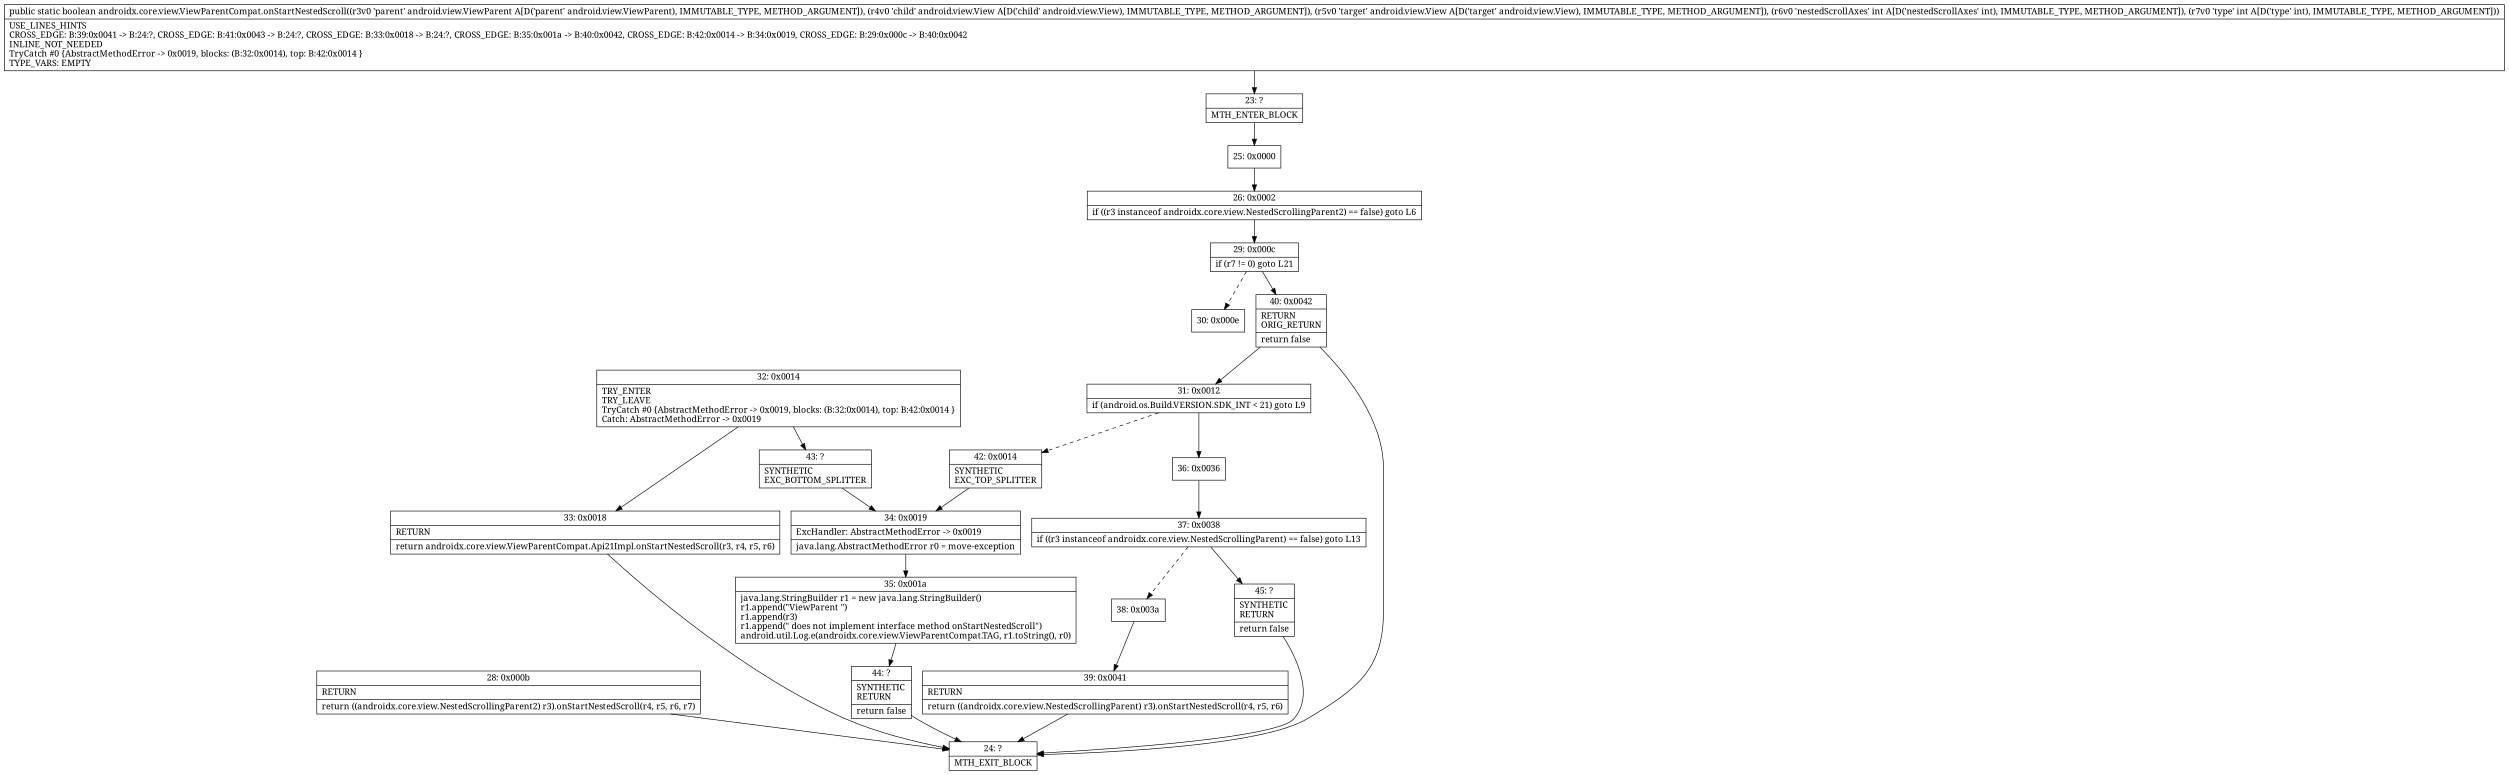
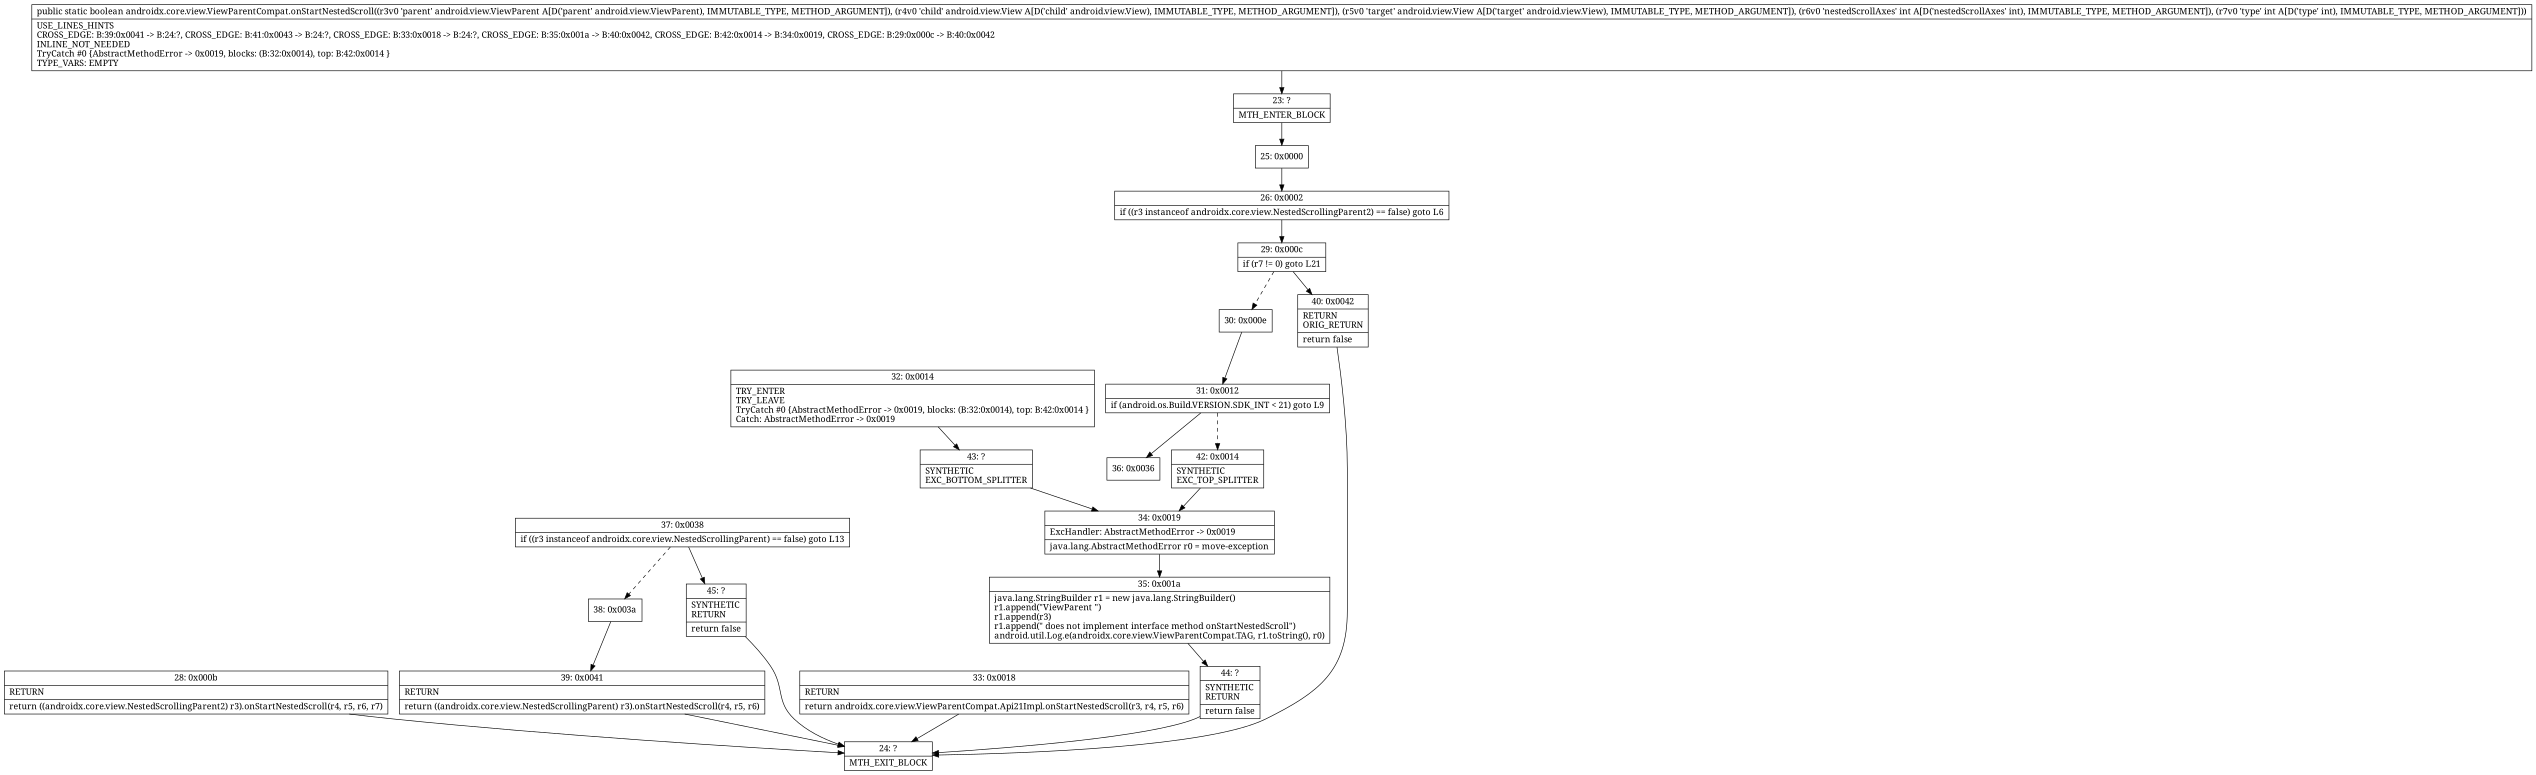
  digraph {
    fontname="Noto Serif"
    node [fontname="Noto Serif" shape=record]
    edge [fontname="Noto Serif"]
    n1 [label="{23\:\ ?|MTH_ENTER_BLOCK\l}"]
    n2 [label="{25\:\ 0x0000}"]
    n3 [label="{26\:\ 0x0002|if ((r3 instanceof androidx.core.view.NestedScrollingParent2) == false) goto L6\l}"]
    n4 [label="{29\:\ 0x000c|if (r7 != 0) goto L21\l}"]
    n5 [label="{30\:\ 0x000e}"]
    n6 [label="{40\:\ 0x0042|RETURN\lORIG_RETURN\l|return false\l}"]
    n7 [label="{28\:\ 0x000b|RETURN\l|return ((androidx.core.view.NestedScrollingParent2) r3).onStartNestedScroll(r4, r5, r6, r7)\l}"]
    n8 [label="{24\:\ ?|MTH_EXIT_BLOCK\l}"]
    n9 [label="{31\:\ 0x0012|if (android.os.Build.VERSION.SDK_INT \< 21) goto L9\l}"]
    n10 [label="{36\:\ 0x0036}"]
    n11 [label="{42\:\ 0x0014|SYNTHETIC\lEXC_TOP_SPLITTER\l}"]
    n12 [label="{37\:\ 0x0038|if ((r3 instanceof androidx.core.view.NestedScrollingParent) == false) goto L13\l}"]
    n13 [label="{34\:\ 0x0019|ExcHandler: AbstractMethodError \-\> 0x0019\l|java.lang.AbstractMethodError r0 = move\-exception\l}"]
    n14 [label="{38\:\ 0x003a}"]
    n15 [label="{45\:\ ?|SYNTHETIC\lRETURN\l|return false\l}"]
    n16 [label="{39\:\ 0x0041|RETURN\l|return ((androidx.core.view.NestedScrollingParent) r3).onStartNestedScroll(r4, r5, r6)\l}"]
    n17 [label="{32\:\ 0x0014|TRY_ENTER\lTRY_LEAVE\lTryCatch #0 \{AbstractMethodError \-\> 0x0019, blocks: (B:32:0x0014), top: B:42:0x0014 \}\lCatch: AbstractMethodError \-\> 0x0019\l}"]
    n18 [label="{33\:\ 0x0018|RETURN\l|return androidx.core.view.ViewParentCompat.Api21Impl.onStartNestedScroll(r3, r4, r5, r6)\l}"]
    n19 [label="{43\:\ ?|SYNTHETIC\lEXC_BOTTOM_SPLITTER\l}"]
    n20 [label="{35\:\ 0x001a|java.lang.StringBuilder r1 = new java.lang.StringBuilder()\lr1.append(\"ViewParent \")\lr1.append(r3)\lr1.append(\" does not implement interface method onStartNestedScroll\")\landroid.util.Log.e(androidx.core.view.ViewParentCompat.TAG, r1.toString(), r0)\l}"]
    n21 [label="{44\:\ ?|SYNTHETIC\lRETURN\l|return false\l}"]
    n22 [label="{public static boolean androidx.core.view.ViewParentCompat.onStartNestedScroll((r3v0 'parent' android.view.ViewParent A[D('parent' android.view.ViewParent), IMMUTABLE_TYPE, METHOD_ARGUMENT]), (r4v0 'child' android.view.View A[D('child' android.view.View), IMMUTABLE_TYPE, METHOD_ARGUMENT]), (r5v0 'target' android.view.View A[D('target' android.view.View), IMMUTABLE_TYPE, METHOD_ARGUMENT]), (r6v0 'nestedScrollAxes' int A[D('nestedScrollAxes' int), IMMUTABLE_TYPE, METHOD_ARGUMENT]), (r7v0 'type' int A[D('type' int), IMMUTABLE_TYPE, METHOD_ARGUMENT]))  | USE_LINES_HINTS\lCROSS_EDGE: B:39:0x0041 \-\> B:24:?, CROSS_EDGE: B:41:0x0043 \-\> B:24:?, CROSS_EDGE: B:33:0x0018 \-\> B:24:?, CROSS_EDGE: B:35:0x001a \-\> B:40:0x0042, CROSS_EDGE: B:42:0x0014 \-\> B:34:0x0019, CROSS_EDGE: B:29:0x000c \-\> B:40:0x0042\lINLINE_NOT_NEEDED\lTryCatch #0 \{AbstractMethodError \-\> 0x0019, blocks: (B:32:0x0014), top: B:42:0x0014 \}\lTYPE_VARS: EMPTY\l}"]
    n1 -> n2
    n2 -> n3
    n3 -> n4
    n4 -> n5 [style=dashed]
    n4 -> n6
-   n6 -> n9
+   n5 -> n9
    n6 -> n8
    n7 -> n8
    n9 -> n10
    n9 -> n11 [style=dashed]
-   n10 -> n12
    n11 -> n13
    n12 -> n14 [style=dashed]
    n12 -> n15
    n13 -> n20
    n14 -> n16
    n15 -> n8
    n16 -> n8
-   n17 -> n18
    n17 -> n19
    n18 -> n8
    n19 -> n13
    n20 -> n21
    n21 -> n8
    n22 -> n1
  }
